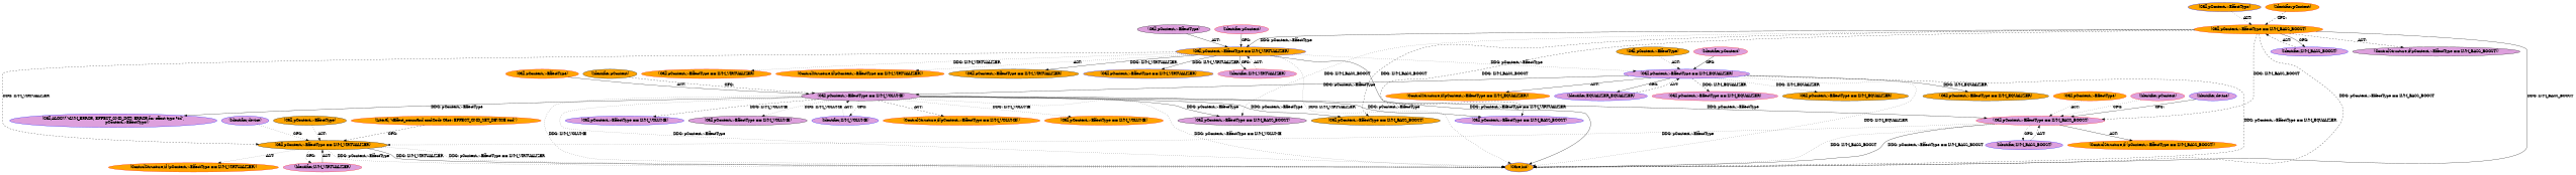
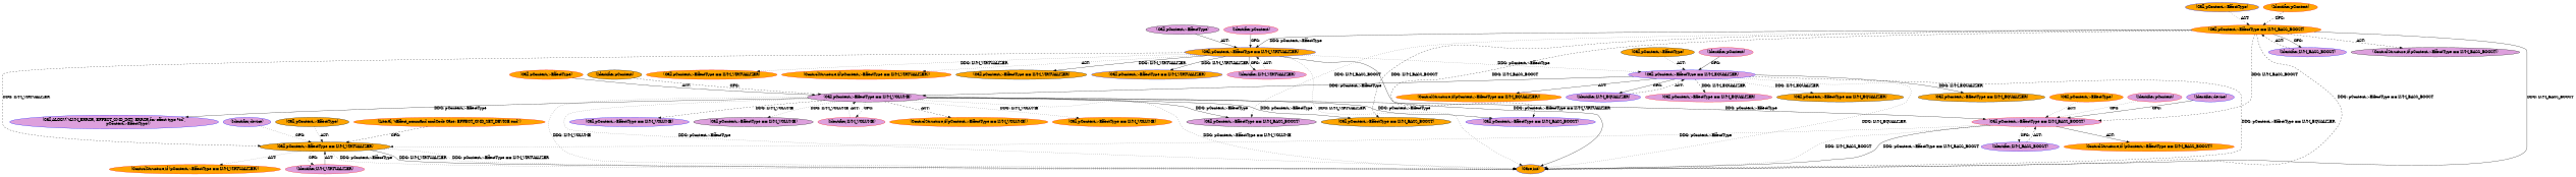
  digraph {
    node [color=red fillcolor=orange style=filled]
    edge [style=dotted]
    n1 [fillcolor=plum label="(Call,pContext->EffectType == LVM_BASS_BOOST)"]
    n2 [color=black label="(Call,pContext->EffectType == LVM_VIRTUALIZER)"]
    n3 [color=blue fillcolor=plum label="(Identifier,LVM_BASS_BOOST)"]
    n4 [color=blue label="(Case,int)"]
    n5 [label="(ControlStructure,if (pContext->EffectType == LVM_BASS_BOOST))"]
    n6 [label="(ControlStructure,if (pContext->EffectType == LVM_VIRTUALIZER))"]
    n7 [fillcolor=plum label="(Identifier,LVM_VIRTUALIZER)"]
    n8 [color=black fillcolor=plum label="(Call,pContext->EffectType == LVM_VOLUME)"]
    n9 [color=blue fillcolor=plum label="(Call,ALOGV(\"\tLVM_ERROR, EFFECT_CMD_INIT: ERROR for effect type %d\",\n                        pContext->EffectType))"]
    n10 [color=black fillcolor=plum label="(Call,pContext->EffectType == LVM_BASS_BOOST)"]
    n11 [color=blue fillcolor=plum label="(Call,pContext->EffectType == LVM_VOLUME)"]
    n12 [color=black fillcolor=plum label="(Call,pContext->EffectType == LVM_VOLUME)"]
    n13 [color=black label="(Call,pContext->EffectType == LVM_BASS_BOOST)"]
    n14 [color=blue fillcolor=plum label="(Call,pContext->EffectType == LVM_BASS_BOOST)"]
-   n15 [color=blue fillcolor=plum label="(Identifier,LVM_VOLUME)"]
+   n15 [fillcolor=plum label="(Identifier,LVM_VOLUME)"]
    n16 [label="(ControlStructure,if(pContext->EffectType == LVM_VOLUME))"]
    n17 [label="(Call,pContext->EffectType == LVM_VOLUME)"]
    n18 [color=blue fillcolor=plum label="(Call,pContext->EffectType == LVM_EQUALIZER)"]
    n19 [label="(ControlStructure,if(pContext->EffectType == LVM_EQUALIZER))"]
-   n20 [color=blue fillcolor=plum label="(Identifier,EQUALIZER_EQUALIZER)"]
+   n20 [color=blue fillcolor=plum label="(Identifier,LVM_EQUALIZER)"]
    n21 [fillcolor=plum label="(Call,pContext->EffectType == LVM_EQUALIZER)"]
    n22 [color=black label="(Call,pContext->EffectType == LVM_EQUALIZER)"]
    n23 [color=black label="(Call,pContext->EffectType == LVM_EQUALIZER)"]
    n24 [color=blue label="(Call,pContext->EffectType == LVM_VIRTUALIZER)"]
    n25 [label="(Call,pContext->EffectType == LVM_VIRTUALIZER)"]
    n26 [label="(ControlStructure,if(pContext->EffectType == LVM_VIRTUALIZER))"]
    n27 [color=black label="(Call,pContext->EffectType == LVM_VIRTUALIZER)"]
    n28 [color=blue label="(Call,pContext->EffectType == LVM_VIRTUALIZER)"]
    n29 [fillcolor=plum label="(Identifier,LVM_VIRTUALIZER)"]
    n30 [label="(Call,pContext->EffectType == LVM_BASS_BOOST)"]
    n31 [color=blue fillcolor=plum label="(Identifier,LVM_BASS_BOOST)"]
    n32 [color=black fillcolor=plum label="(ControlStructure,if(pContext->EffectType == LVM_BASS_BOOST))"]
    n33 [fillcolor=plum label="(Identifier,pContext)"]
    n34 [color=blue fillcolor=plum label="(Identifier,device)"]
    n35 [color=black label="(Call,pContext->EffectType)"]
    n36 [label="(Call,pContext->EffectType)"]
    n37 [color=blue label="(Call,pContext->EffectType)"]
    n38 [color=black label="(Call,pContext->EffectType)"]
    n39 [label="(Literal,\"\tEffect_command cmdCode Case: EFFECT_CMD_SET_DEVICE end\")"]
    n40 [color=black label="(Identifier,pContext)"]
    n41 [color=black fillcolor=plum label="(Call,pContext->EffectType)"]
    n42 [label="(Call,pContext->EffectType)"]
    n43 [fillcolor=plum label="(Identifier,pContext)"]
    n44 [color=blue fillcolor=plum label="(Identifier,device)"]
    n45 [fillcolor=plum label="(Identifier,pContext)"]
    n46 [label="(Identifier,pContext)"]
    n1 -> n2 [label="DDG: pContext->EffectType"]
    n1 -> n3 [label="CFG: "]
    n1 -> n4 [label="DDG: pContext->EffectType == LVM_BASS_BOOST" style=solid]
    n1 -> n4 [label="DDG: LVM_BASS_BOOST"]
    n1 -> n5 [label="AST: " style=solid]
    n2 -> n4 [label="DDG: LVM_VIRTUALIZER" style=solid]
    n2 -> n4 [label="DDG: pContext->EffectType == LVM_VIRTUALIZER"]
    n2 -> n4 [label="DDG: pContext->EffectType"]
    n2 -> n6 [label="AST: "]
    n2 -> n7 [label="CFG: "]
    n3 -> n1 [label="AST: " style=dashed]
    n7 -> n2 [label="AST: " style=solid]
    n8 -> n1 [label="DDG: pContext->EffectType" style=solid]
    n8 -> n4 [label="DDG: pContext->EffectType == LVM_VOLUME"]
    n8 -> n4 [label="DDG: LVM_VOLUME"]
    n8 -> n4 [label="DDG: pContext->EffectType"]
    n8 -> n9 [label="DDG: pContext->EffectType" style=solid]
    n8 -> n10 [label="DDG: pContext->EffectType" style=solid]
    n8 -> n11 [label="DDG: LVM_VOLUME" style=dashed]
    n8 -> n12 [label="DDG: LVM_VOLUME"]
    n8 -> n13 [label="DDG: pContext->EffectType" style=solid]
    n8 -> n14 [label="DDG: pContext->EffectType" style=solid]
    n8 -> n15 [label="CFG: "]
    n8 -> n16 [label="AST: " style=dashed]
    n8 -> n17 [label="DDG: LVM_VOLUME"]
    n15 -> n8 [label="AST: "]
    n18 -> n4 [label="DDG: LVM_EQUALIZER"]
    n18 -> n4 [label="DDG: pContext->EffectType == LVM_EQUALIZER" style=dashed]
    n18 -> n8 [label="DDG: pContext->EffectType" style=solid]
    n18 -> n19 [label="AST: " style=solid]
    n18 -> n20 [label="CFG: " style=solid]
    n18 -> n21 [label="DDG: LVM_EQUALIZER" style=dashed]
    n18 -> n22 [label="DDG: LVM_EQUALIZER"]
    n18 -> n23 [label="DDG: LVM_EQUALIZER" style=solid]
    n20 -> n18 [label="AST: " style=dashed]
    n24 -> n2 [label="DDG: LVM_VIRTUALIZER" style=dashed]
    n24 -> n4 [label="DDG: pContext->EffectType == LVM_VIRTUALIZER" style=solid]
    n24 -> n4 [label="DDG: LVM_VIRTUALIZER"]
    n24 -> n18 [label="DDG: pContext->EffectType"]
    n24 -> n25 [label="DDG: LVM_VIRTUALIZER"]
    n24 -> n26 [label="AST: "]
    n24 -> n27 [label="DDG: LVM_VIRTUALIZER" style=solid]
    n24 -> n28 [label="DDG: LVM_VIRTUALIZER" style=solid]
    n24 -> n29 [label="CFG: " style=solid]
    n29 -> n24 [label="AST: "]
    n30 -> n1 [label="DDG: LVM_BASS_BOOST" style=dashed]
    n30 -> n4 [label="DDG: pContext->EffectType == LVM_BASS_BOOST" style=dashed]
    n30 -> n4 [label="DDG: LVM_BASS_BOOST" style=solid]
    n30 -> n10 [label="DDG: LVM_BASS_BOOST"]
    n30 -> n13 [label="DDG: LVM_BASS_BOOST" style=dashed]
    n30 -> n14 [label="DDG: LVM_BASS_BOOST" style=dashed]
    n30 -> n24 [label="DDG: pContext->EffectType" style=solid]
    n30 -> n31 [label="CFG: " style=solid]
    n30 -> n32 [label="AST: " style=dashed]
    n31 -> n30 [label="AST: " style=dashed]
    n33 -> n1 [label="CFG: "]
    n34 -> n1 [label="CFG: " style=solid]
    n35 -> n18 [label="AST: "]
    n36 -> n8 [label="AST: " style=solid]
    n37 -> n30 [label="AST: "]
    n38 -> n2 [label="AST: "]
    n39 -> n2 [label="CFG: " style=dashed]
    n40 -> n8 [label="CFG: " style=dashed]
    n41 -> n24 [label="AST: " style=solid]
    n42 -> n1 [label="AST: "]
    n43 -> n24 [label="CFG: " style=solid]
    n44 -> n2 [label="CFG: "]
    n45 -> n18 [label="CFG: " style=solid]
    n46 -> n30 [label="CFG: " style=dashed]
  }
